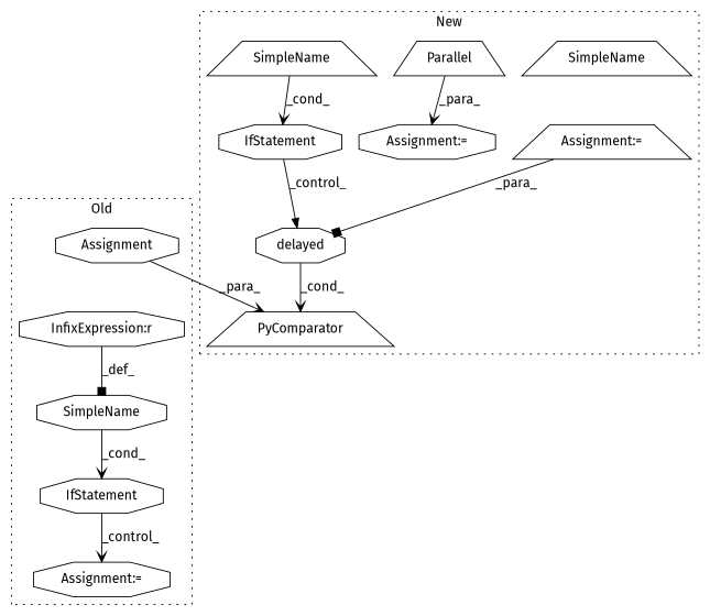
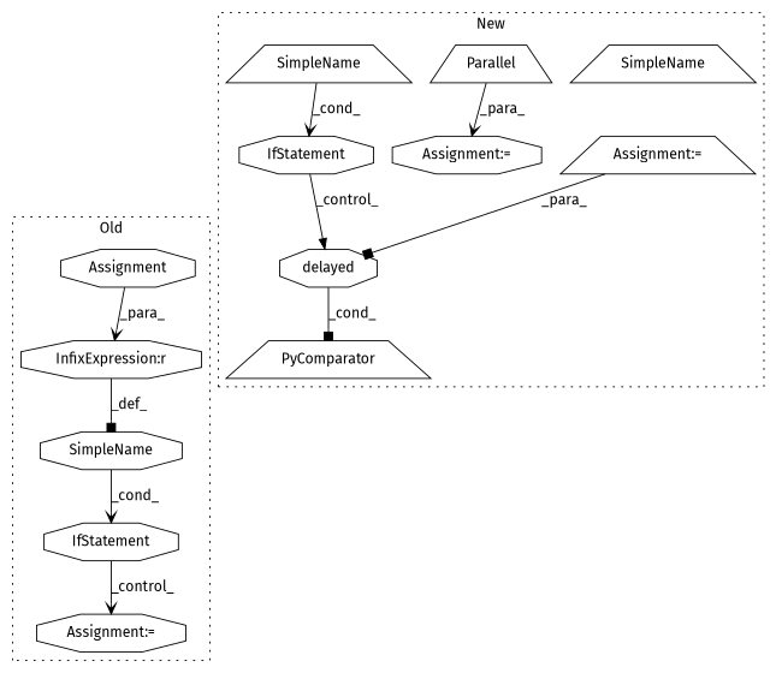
  digraph {
    fontname="Fira Sans"
    node [a=42 fontname="Fira Sans" l=1 s=2863 shape=octagon]
    edge [arrowhead=vee fontname="Fira Sans"]
    n1 [a=25 l="4,2" label=IfStatement s="2145,2166"]
    n2 [label=SimpleName l="" s=""]
    n3 [a=7 label="Assignment:=" s=2181]
    n4 [a=27 l=3 label="InfixExpression:r" s=2162]
    n5 [a=34 label=Assignment s=2165]
    n6 [a=32 l="8,1" label=delayed s="2753,2798"]
    n7 [a=25 l=44 label=IfStatement]
    n8 [a=113 l=44 label=PyComparator shape=trapezium]
    n9 [a=7 l=44 label="Assignment:=" shape=trapezium]
    n10 [l=5 label=SimpleName s=2902 shape=trapezium]
    n11 [a=7 label="Assignment:=" s=2732]
    n12 [a=32 l="20,-3" label=Parallel s="2733,2913" shape=trapezium]
    n13 [l=5 label=SimpleName s=2902 shape=trapezium]
    subgraph cluster_1 {
      label=Old
      style=dotted
      n1
      n2
      n3
      n4
      n5
    }
    subgraph cluster_2 {
      label=New
      style=dotted
      n6
      n7
      n8
      n9
      n10
      n11
      n12
      n13
    }
    n1 -> n3 [label=_control_]
    n2 -> n1 [label=_cond_]
    n4 -> n2 [arrowhead=box label=_def_]
-   n5 -> n8 [label=_para_]
-   n6 -> n8 [label=_cond_]
+   n5 -> n4 [label=_para_]
+   n6 -> n8 [arrowhead=box label=_cond_]
    n7 -> n6 [arrowhead=normal label=_control_]
    n9 -> n6 [arrowhead=box label=_para_]
    n12 -> n11 [label=_para_]
    n13 -> n7 [label=_cond_]
  }
